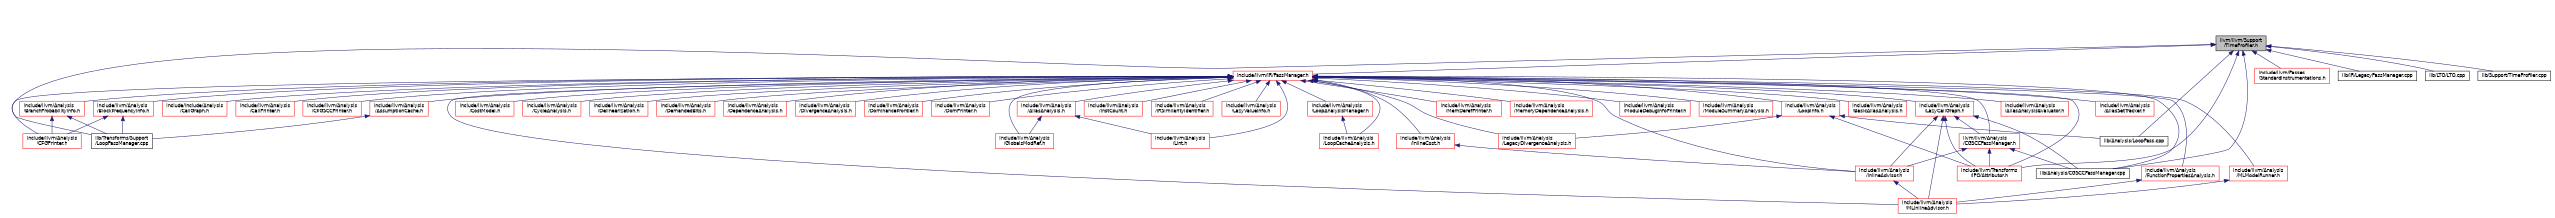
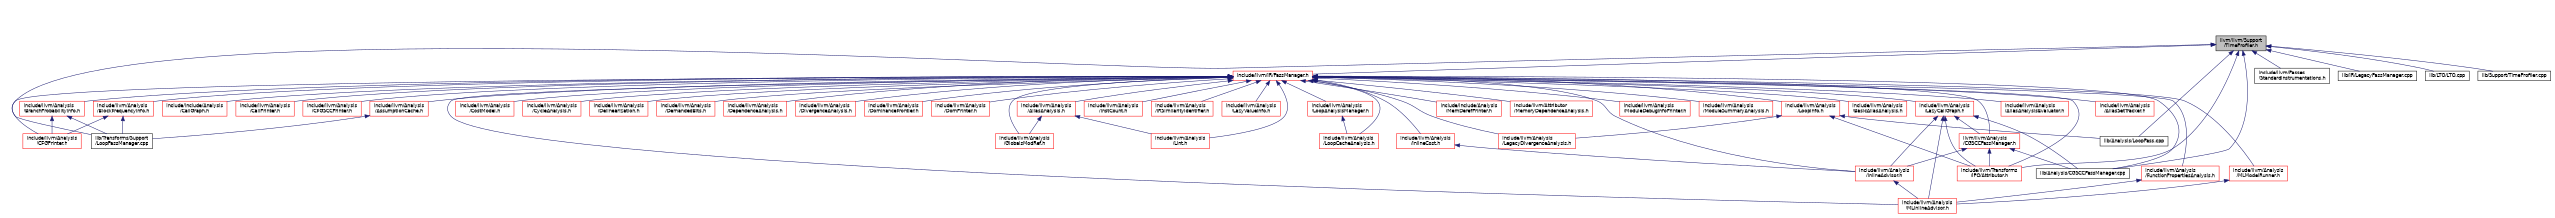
  digraph {
    node [color=red fontname=Helvetica fontsize=10 shape=record]
    edge [color=midnightblue dir=back fontname=Helvetica fontsize=10 labelfontname=Helvetica labelfontsize=10 style=solid]
    n1 [color=black fillcolor=grey75 fontcolor=black height=0.2 label="llvm/llvm/Support\l/TimeProfiler.h" style=filled width=0.4]
    n2 [height=0.2 label="include/llvm/IR/PassManager.h" width=0.4]
    n3 [color=black height=0.2 label="lib/Transforms/Support\l/LoopPassManager.cpp" width=0.4]
    n4 [height=0.2 label="include/llvm/Transforms\l/IPO/Attributor.h" width=0.4]
    n5 [color=black height=0.2 label="lib/Analysis/CGSCCPassManager.cpp" width=0.4]
    n6 [color=black height=0.2 label="lib/Analysis/LoopPass.cpp" width=0.4]
-   n7 [height=0.2 label="include/llvm/Passes\l/StandardInstrumentations.h" width=0.4]
+   n7 [color=black height=0.2 label="include/llvm/Passes\l/StandardInstrumentations.h" width=0.4]
    n8 [color=black height=0.2 label="lib/IR/LegacyPassManager.cpp" width=0.4]
    n9 [color=black height=0.2 label="lib/LTO/LTO.cpp" width=0.4]
    n10 [color=black height=0.2 label="lib/Support/TimeProfiler.cpp" width=0.4]
    n11 [height=0.2 label="include/llvm/Analysis\l/AliasAnalysis.h" width=0.4]
    n12 [height=0.2 label="include/llvm/Analysis\l/BasicAliasAnalysis.h" width=0.4]
    n13 [height=0.2 label="include/llvm/Analysis\l/GlobalsModRef.h" width=0.4]
    n14 [height=0.2 label="include/llvm/Analysis\l/AliasAnalysisEvaluator.h" width=0.4]
    n15 [height=0.2 label="include/llvm/Analysis\l/AliasSetTracker.h" width=0.4]
    n16 [height=0.2 label="include/llvm/Analysis\l/AssumptionCache.h" width=0.4]
    n17 [height=0.2 label="include/llvm/Analysis\l/BlockFrequencyInfo.h" width=0.4]
    n18 [height=0.2 label="include/llvm/Analysis\l/CFGPrinter.h" width=0.4]
    n19 [height=0.2 label="include/llvm/Analysis\l/BranchProbabilityInfo.h" width=0.4]
    n20 [height=0.2 label="include/include/Analysis\l/CallGraph.h" width=0.4]
    n21 [height=0.2 label="include/llvm/Analysis\l/CallPrinter.h" width=0.4]
    n22 [height=0.2 label="include/llvm/Analysis\l/CFGSCCPrinter.h" width=0.4]
    n23 [height=0.2 label="llvm/llvm/Analysis\l/CGSCCPassManager.h" width=0.4]
    n24 [height=0.2 label="include/llvm/Analysis\l/InlineAdvisor.h" width=0.4]
    n25 [height=0.2 label="include/llvm/Analysis\l/MLInlineAdvisor.h" width=0.4]
    n26 [height=0.2 label="include/llvm/Analysis\l/CostModel.h" width=0.4]
    n27 [height=0.2 label="include/llvm/Analysis\l/CycleAnalysis.h" width=0.4]
    n28 [height=0.2 label="include/llvm/Analysis\l/Delinearization.h" width=0.4]
    n29 [height=0.2 label="include/llvm/Analysis\l/DemandedBits.h" width=0.4]
    n30 [height=0.2 label="include/llvm/Analysis\l/DependenceAnalysis.h" width=0.4]
    n31 [height=0.2 label="include/llvm/Analysis\l/DivergenceAnalysis.h" width=0.4]
    n32 [height=0.2 label="include/llvm/Analysis\l/DominanceFrontier.h" width=0.4]
    n33 [height=0.2 label="include/llvm/Analysis\l/DomPrinter.h" width=0.4]
    n34 [height=0.2 label="include/llvm/Analysis\l/FunctionPropertiesAnalysis.h" width=0.4]
    n35 [height=0.2 label="include/llvm/Analysis\l/InlineCost.h" width=0.4]
    n36 [height=0.2 label="include/llvm/Analysis\l/InstCount.h" width=0.4]
    n37 [height=0.2 label="include/llvm/Analysis\l/IRSimilarityIdentifier.h" width=0.4]
    n38 [height=0.2 label="include/llvm/Analysis\l/LazyCallGraph.h" width=0.4]
    n39 [height=0.2 label="include/llvm/Analysis\l/LazyValueInfo.h" width=0.4]
    n40 [height=0.2 label="include/llvm/Analysis\l/LegacyDivergenceAnalysis.h" width=0.4]
    n41 [height=0.2 label="include/llvm/Analysis\l/Lint.h" width=0.4]
    n42 [height=0.2 label="include/llvm/Analysis\l/LoopAnalysisManager.h" width=0.4]
    n43 [height=0.2 label="include/llvm/Analysis\l/LoopCacheAnalysis.h" width=0.4]
    n44 [height=0.2 label="include/llvm/Analysis\l/LoopInfo.h" width=0.4]
-   n45 [height=0.2 label="include/llvm/Analysis\l/MemDerefPrinter.h" width=0.4]
-   n46 [height=0.2 label="include/llvm/Analysis\l/MemoryDependenceAnalysis.h" width=0.4]
+   n45 [height=0.2 label="include/include/Analysis\l/MemDerefPrinter.h" width=0.4]
+   n46 [height=0.2 label="include/llvm/Attributor\l/MemoryDependenceAnalysis.h" width=0.4]
    n47 [height=0.2 label="include/llvm/Analysis\l/MLModelRunner.h" width=0.4]
    n48 [height=0.2 label="include/llvm/Analysis\l/ModuleDebugInfoPrinter.h" width=0.4]
    n49 [height=0.2 label="include/llvm/Analysis\l/ModuleSummaryAnalysis.h" width=0.4]
    n1 -> n2
    n1 -> n3
    n1 -> n4
    n1 -> n5
    n1 -> n6
    n1 -> n7
    n1 -> n8
    n1 -> n9
    n1 -> n10
    n2 -> n4
    n2 -> n5
    n2 -> n11
    n2 -> n12
    n2 -> n13
    n2 -> n14
    n2 -> n15
    n2 -> n16
    n2 -> n17
    n2 -> n18
    n2 -> n19
    n2 -> n20
    n2 -> n21
    n2 -> n22
    n2 -> n23
    n2 -> n24
    n2 -> n25
    n2 -> n26
    n2 -> n27
    n2 -> n28
    n2 -> n29
    n2 -> n30
    n2 -> n31
    n2 -> n32
    n2 -> n33
    n2 -> n34
    n2 -> n35
    n2 -> n36
    n2 -> n37
    n2 -> n38
    n2 -> n39
    n2 -> n40
    n2 -> n41
    n2 -> n42
    n2 -> n43
    n2 -> n44
    n2 -> n45
    n2 -> n46
    n2 -> n47
    n2 -> n48
    n2 -> n49
    n11 -> n13
    n11 -> n41
    n16 -> n3
    n17 -> n3
    n17 -> n18
    n19 -> n3
    n19 -> n18
    n23 -> n4
    n23 -> n5
    n23 -> n24
    n24 -> n25
    n34 -> n25
    n35 -> n24
    n38 -> n4
    n38 -> n5
    n38 -> n23
    n38 -> n24
    n38 -> n25
    n42 -> n43
    n44 -> n4
    n44 -> n6
    n44 -> n40
    n47 -> n25
  }
